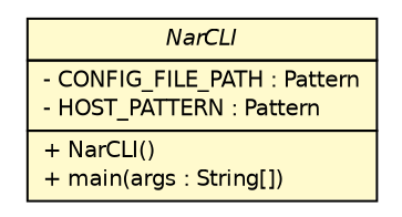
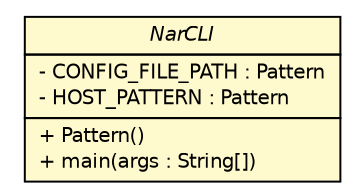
  digraph {
    nodesep=0.25
    ranksep=0.5
-   n1 [fontcolor=black fontname=Helvetica fontsize=10.0 label=<<table title="de.hsbremen.tc.tnc.examples.nar.NarCLI" border="0" cellborder="1" cellspacing="0" cellpadding="2" port="p" bgcolor="lemonChiffon" href="./NarCLI.html"> 		<tr><td><table border="0" cellspacing="0" cellpadding="1"> <tr><td align="center" balign="center"><font face="Helvetica-Oblique"> NarCLI </font></td></tr> 		</table></td></tr> 		<tr><td><table border="0" cellspacing="0" cellpadding="1"> <tr><td align="left" balign="left"> - CONFIG_FILE_PATH : Pattern </td></tr> <tr><td align="left" balign="left"> - HOST_PATTERN : Pattern </td></tr> 		</table></td></tr> 		<tr><td><table border="0" cellspacing="0" cellpadding="1"> <tr><td align="left" balign="left"> + NarCLI() </td></tr> <tr><td align="left" balign="left"> + main(args : String[]) </td></tr> 		</table></td></tr> 		</table>> shape=plaintext]
+   n1 [fontcolor=black fontname=Helvetica fontsize=10.0 label=<<table title="de.hsbremen.tc.tnc.examples.nar.NarCLI" border="0" cellborder="1" cellspacing="0" cellpadding="2" port="p" bgcolor="lemonChiffon" href="./NarCLI.html"> 		<tr><td><table border="0" cellspacing="0" cellpadding="1"> <tr><td align="center" balign="center"><font face="Helvetica-Oblique"> NarCLI </font></td></tr> 		</table></td></tr> 		<tr><td><table border="0" cellspacing="0" cellpadding="1"> <tr><td align="left" balign="left"> - CONFIG_FILE_PATH : Pattern </td></tr> <tr><td align="left" balign="left"> - HOST_PATTERN : Pattern </td></tr> 		</table></td></tr> 		<tr><td><table border="0" cellspacing="0" cellpadding="1"> <tr><td align="left" balign="left"> + Pattern() </td></tr> <tr><td align="left" balign="left"> + main(args : String[]) </td></tr> 		</table></td></tr> 		</table>> shape=plaintext]
  }
